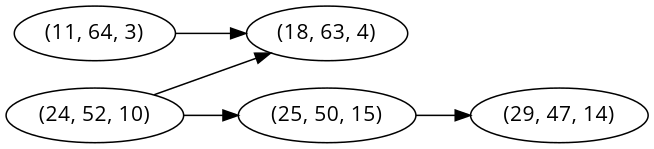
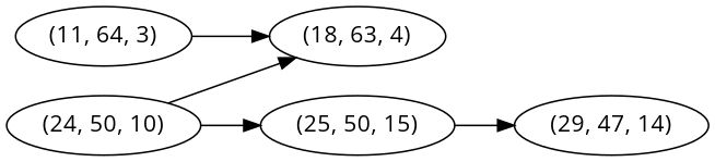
  digraph {
    fontname="Open Sans"
    rankdir=LR
    node [fontname="Open Sans"]
    edge [fontname="Open Sans"]
    "(11, 64, 3)"
    "(18, 63, 4)"
-   "(24, 52, 10)"
+   "(24, 52, 10)" [label="(24, 50, 10)"]
    n4 [label="(25, 50, 15)"]
    "(29, 47, 14)"
    "(11, 64, 3)" -> "(18, 63, 4)"
    "(24, 52, 10)" -> "(18, 63, 4)"
    "(24, 52, 10)" -> n4
    n4 -> "(29, 47, 14)"
  }
